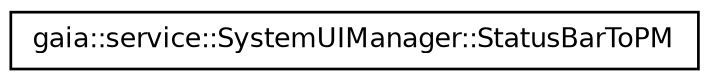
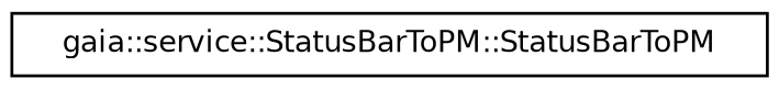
  digraph {
    rankdir=LR
-   n1 [color=black fillcolor=white fontname=Helvetica fontsize=10 height=0.2 label="gaia::service::SystemUIManager::StatusBarToPM" shape=record style=filled width=0.4]
+   n1 [color=black fillcolor=white fontname=Helvetica fontsize=10 height=0.2 label="gaia::service::StatusBarToPM::StatusBarToPM" shape=record style=filled width=0.4]
  }
